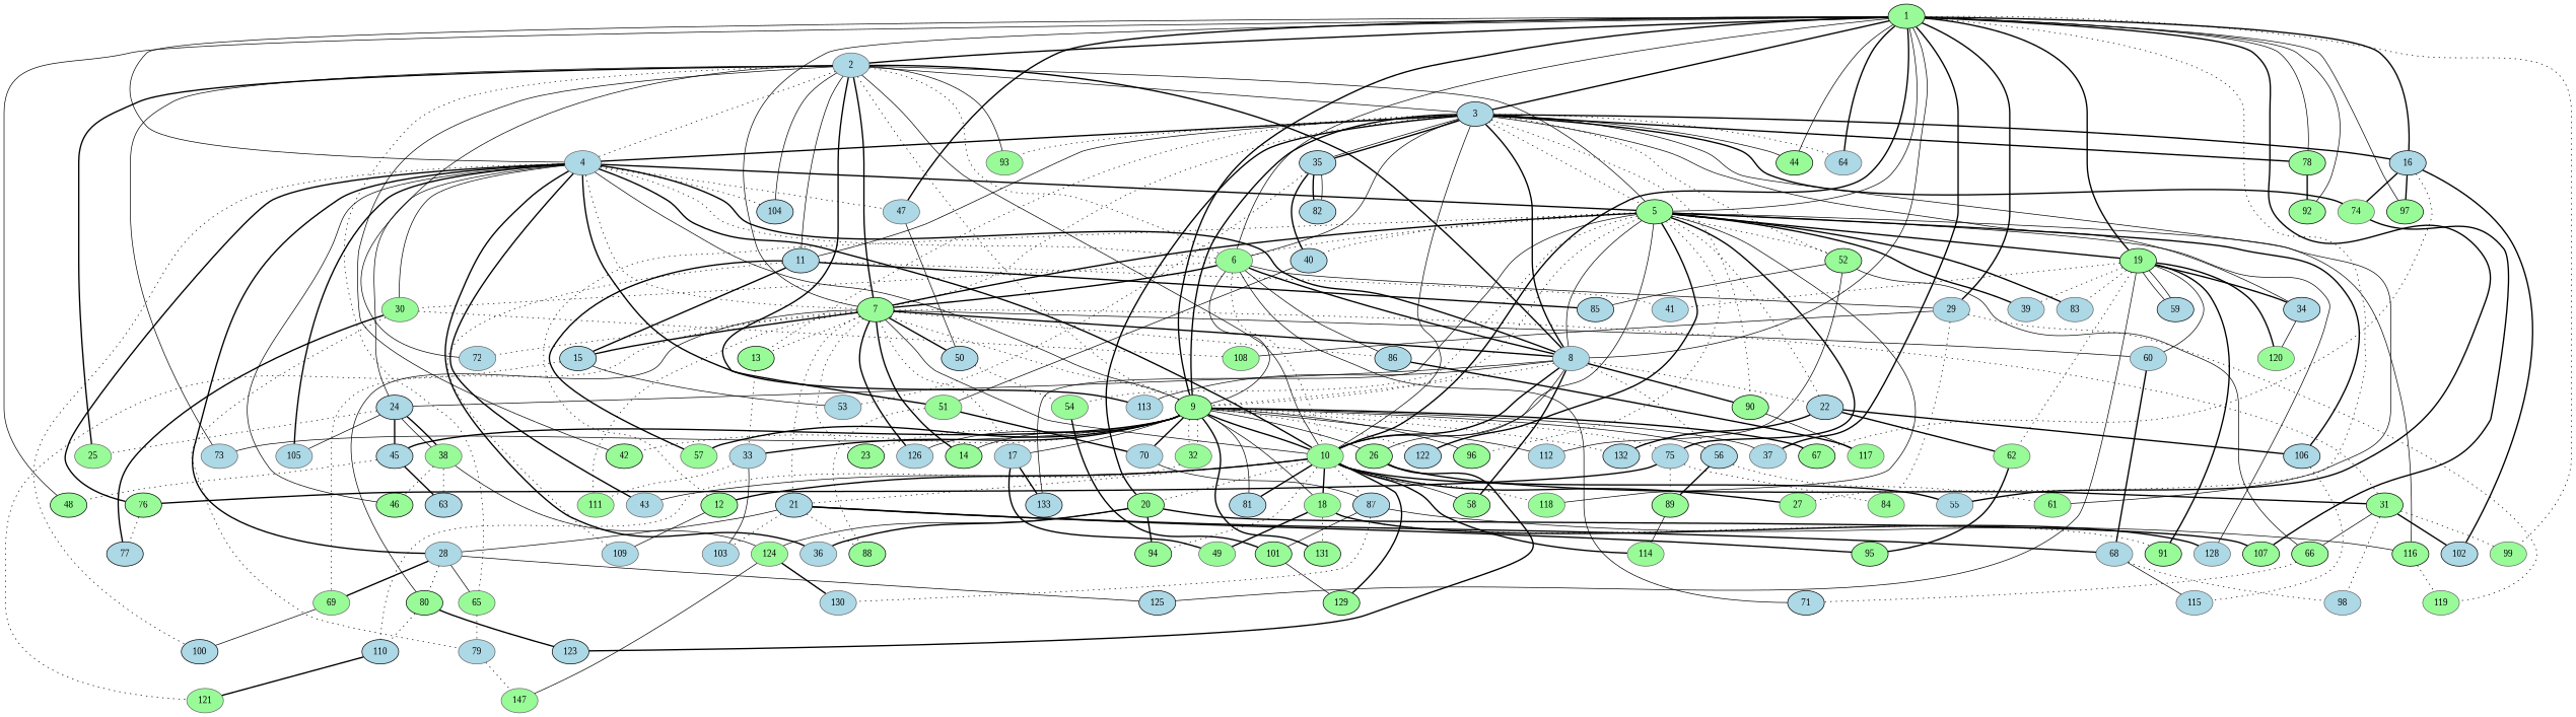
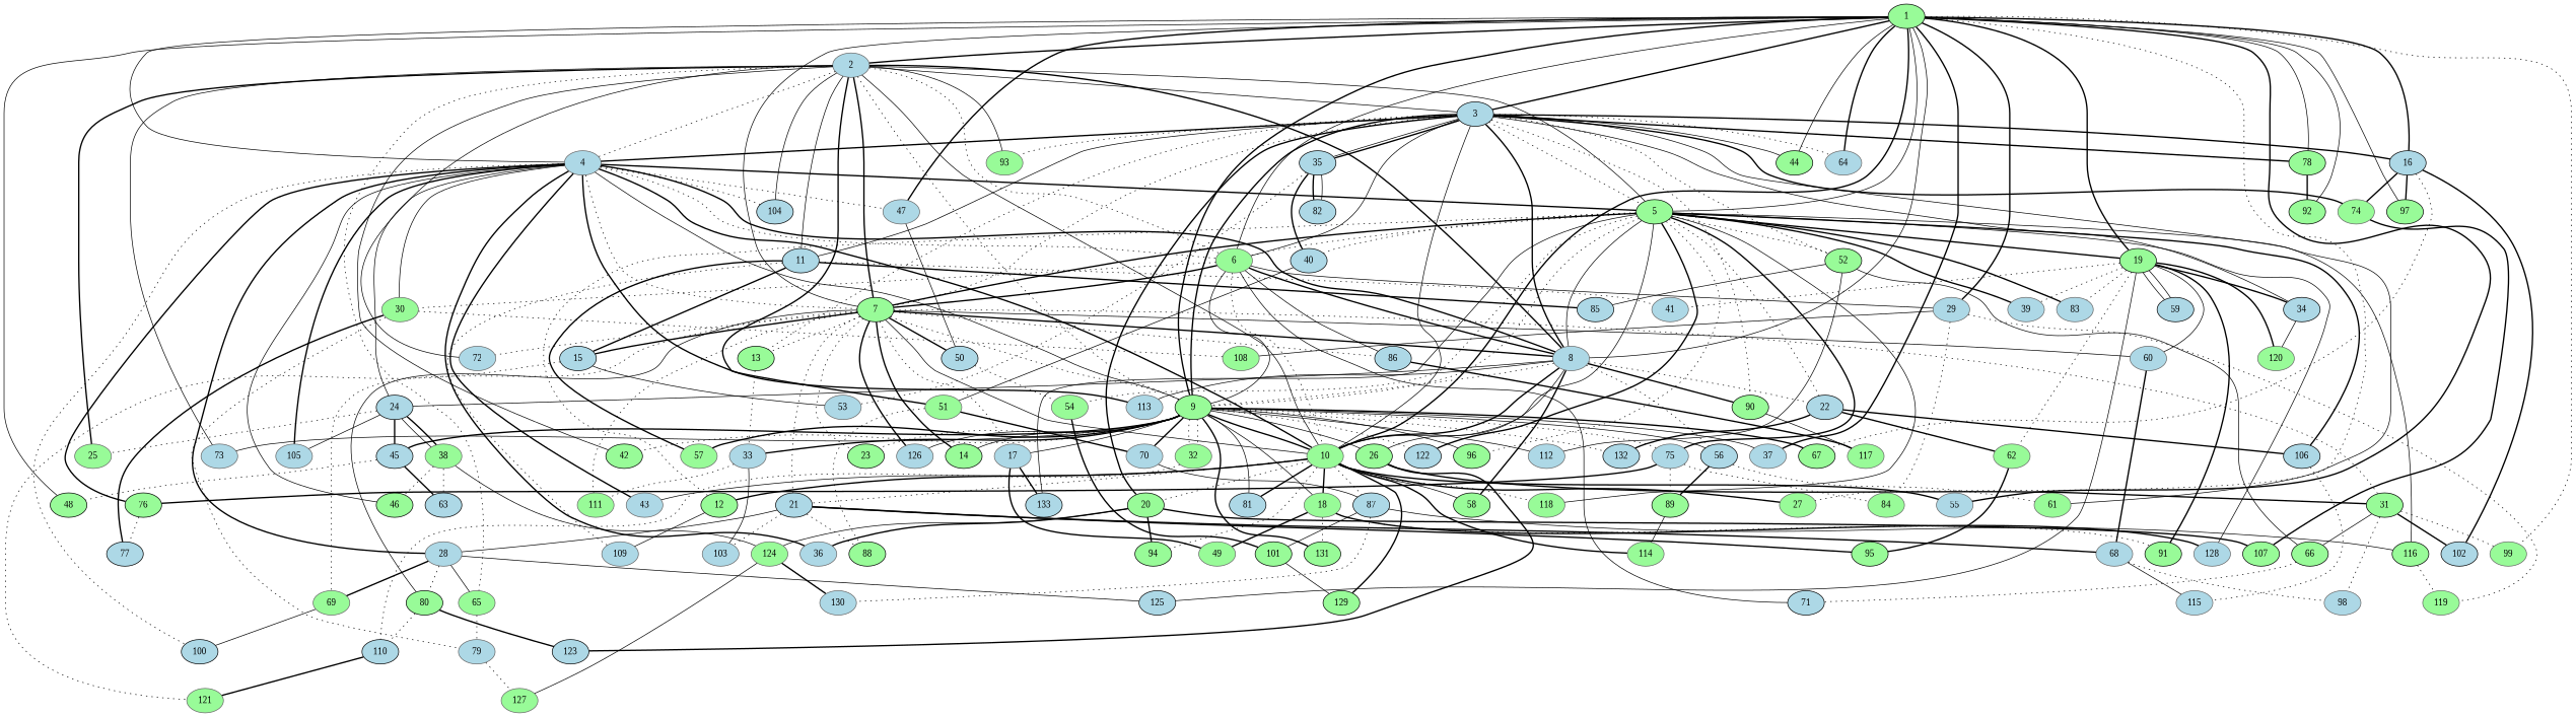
  graph {
    fontname="Liberation Serif"
    node [color=black fillcolor=palegreen fontname="Liberation Serif" style=filled]
    edge [fontname="Liberation Serif" style=bold]
    2 [color=gray40 fillcolor=lightblue]
    1
    3 [fillcolor=lightblue]
    4 [color=gray40 fillcolor=lightblue]
    5
    6 [color=gray40]
    7
    8 [color=gray40 fillcolor=lightblue]
    9
    10 [color=gray40]
    16 [fillcolor=lightblue]
    19
    27 [color=gray40]
    29 [color=gray40 fillcolor=lightblue]
    37 [color=gray40 fillcolor=lightblue]
    44
    47 [color=gray40 fillcolor=lightblue]
    48
    55 [color=gray40 fillcolor=lightblue]
    64 [color=gray40 fillcolor=lightblue]
    78
    92
    97
    99 [color=gray40]
    11 [fillcolor=lightblue]
    25 [color=gray40]
    42
    51 [color=gray40]
    65 [color=gray40]
    72 [color=gray40 fillcolor=lightblue]
    73 [color=gray40 fillcolor=lightblue]
    93 [color=gray40]
    104 [fillcolor=lightblue]
    13
    20
    34 [fillcolor=lightblue]
    35 [fillcolor=lightblue]
    52
    61 [color=gray40]
    74 [color=gray40]
    90
    24 [fillcolor=lightblue]
    28 [color=gray40 fillcolor=lightblue]
    30 [color=gray40]
    36 [color=gray40 fillcolor=lightblue]
    43 [color=gray40 fillcolor=lightblue]
    46
    76
    100 [fillcolor=lightblue]
    105 [color=gray40 fillcolor=lightblue]
    113 [color=gray40 fillcolor=lightblue]
    12
    22 [fillcolor=lightblue]
    39 [color=gray40 fillcolor=lightblue]
    40 [fillcolor=lightblue]
    54 [color=gray40]
    75 [color=gray40 fillcolor=lightblue]
    83 [color=gray40 fillcolor=lightblue]
    96
    106 [fillcolor=lightblue]
    116
    118 [color=gray40]
    122 [fillcolor=lightblue]
    128 [color=gray40 fillcolor=lightblue]
    133 [fillcolor=lightblue]
    71 [fillcolor=lightblue]
    86 [fillcolor=lightblue]
    14
    15 [fillcolor=lightblue]
    17 [color=gray40 fillcolor=lightblue]
    21 [fillcolor=lightblue]
    23
    31
    50 [fillcolor=lightblue]
    60 [color=gray40 fillcolor=lightblue]
    69 [color=gray40]
    80
    111 [color=gray40]
    126 [color=gray40 fillcolor=lightblue]
    26
    56 [fillcolor=lightblue]
    58
    18 [color=gray40]
    32 [color=gray40]
    33 [color=gray40 fillcolor=lightblue]
    45 [fillcolor=lightblue]
    57 [color=gray40]
    67
    70 [color=gray40 fillcolor=lightblue]
    81 [fillcolor=lightblue]
    112 [color=gray40 fillcolor=lightblue]
    131
    132 [fillcolor=lightblue]
    87 [fillcolor=lightblue]
    94
    114 [color=gray40]
    129
    102 [fillcolor=lightblue]
    41 [color=gray40 fillcolor=lightblue]
    91
    59 [fillcolor=lightblue]
    62 [color=gray40]
    120 [color=gray40]
    125 [fillcolor=lightblue]
    84 [color=gray40]
    108 [color=gray40]
    119 [color=gray40]
    85 [fillcolor=lightblue]
    109 [color=gray40 fillcolor=lightblue]
    88
    79 [color=gray40 fillcolor=lightblue]
    107
    124 [color=gray40]
    53 [color=gray40 fillcolor=lightblue]
    82 [fillcolor=lightblue]
    66
    117 [color=gray40]
    38 [color=gray40]
    77 [fillcolor=lightblue]
    101
    89
    115 [color=gray40 fillcolor=lightblue]
    121 [color=gray40]
    49 [color=gray40]
    68 [color=gray40 fillcolor=lightblue]
    95
    103 [color=gray40 fillcolor=lightblue]
    98 [color=gray40 fillcolor=lightblue]
    123 [fillcolor=lightblue]
    110 [fillcolor=lightblue]
    63 [fillcolor=lightblue]
    130 [color=gray40 fillcolor=lightblue]
-   127 [color=gray40 label=147]
+   127 [color=gray40]
    2 -- 3 [style=solid]
    2 -- 4 [style=dotted]
    2 -- 5 [style=solid]
    2 -- 6 [style=dotted]
    2 -- 7
    2 -- 8
    2 -- 9 [style=dotted]
    2 -- 10 [style=solid]
    2 -- 11 [style=solid]
    2 -- 25
    2 -- 42 [style=solid]
    2 -- 51
    2 -- 65 [style=dotted]
    2 -- 72 [style=solid]
    2 -- 73 [style=solid]
    2 -- 93 [style=solid]
    2 -- 104 [style=solid]
    1 -- 2
    1 -- 3
    1 -- 4 [style=solid]
    1 -- 5 [style=solid]
    1 -- 6 [style=solid]
    1 -- 7 [style=solid]
    1 -- 8 [style=solid]
    1 -- 9
    1 -- 10
    1 -- 16
    1 -- 19
    1 -- 27 [style=dotted]
    1 -- 29
    1 -- 37
    1 -- 44 [style=solid]
    1 -- 47
    1 -- 48 [style=solid]
    1 -- 55
    1 -- 64
    1 -- 78 [style=solid]
    1 -- 92 [style=solid]
    1 -- 97 [style=solid]
    1 -- 99 [style=dotted]
    3 -- 4
    3 -- 5 [style=dotted]
    3 -- 6 [style=solid]
    3 -- 7 [style=dotted]
    3 -- 8
    3 -- 9
    3 -- 10 [style=solid]
    3 -- 16
    3 -- 44 [style=solid]
    3 -- 64 [style=dotted]
    3 -- 78
    3 -- 11 [style=solid]
    3 -- 93 [style=dotted]
    3 -- 13 [style=dotted]
    3 -- 20
    3 -- 34 [style=solid]
    3 -- 35 [style=solid]
    3 -- 35
    3 -- 52 [style=dotted]
    3 -- 61 [style=solid]
    3 -- 74
    3 -- 90 [style=dotted]
    4 -- 5
    4 -- 6 [style=dotted]
    4 -- 7 [style=dotted]
    4 -- 8
    4 -- 9 [style=solid]
    4 -- 10
    4 -- 47 [style=dotted]
    4 -- 104 [style=dotted]
    4 -- 24 [style=solid]
    4 -- 28
    4 -- 30 [style=solid]
    4 -- 36
    4 -- 43
    4 -- 46 [style=solid]
    4 -- 76
    4 -- 100 [style=dotted]
    4 -- 105
    4 -- 113
    5 -- 6 [style=dotted]
    5 -- 7
    5 -- 8 [style=solid]
    5 -- 9 [style=dotted]
    5 -- 10 [style=solid]
    5 -- 19
    5 -- 52 [style=dotted]
    5 -- 12 [style=dotted]
    5 -- 22 [style=dotted]
    5 -- 39
    5 -- 40 [style=dotted]
    5 -- 54 [style=dotted]
    5 -- 75
    5 -- 83
    5 -- 96 [style=dotted]
    5 -- 106
    5 -- 116 [style=solid]
    5 -- 118 [style=solid]
    5 -- 122
    5 -- 128 [style=solid]
    5 -- 133 [style=solid]
    6 -- 7
    6 -- 8
    6 -- 9 [style=solid]
    6 -- 10 [style=dotted]
    6 -- 29 [style=solid]
    6 -- 30 [style=dotted]
    6 -- 71 [style=solid]
    6 -- 86 [style=solid]
    7 -- 8
    7 -- 9 [style=dotted]
    7 -- 10 [style=solid]
    7 -- 72 [style=dotted]
    7 -- 13 [style=dotted]
    7 -- 86 [style=dotted]
    7 -- 14
    7 -- 15
    7 -- 17 [style=dotted]
    7 -- 21 [style=dotted]
    7 -- 23 [style=dotted]
    7 -- 31 [style=dotted]
    7 -- 50
    7 -- 60 [style=solid]
    7 -- 69 [style=dotted]
    7 -- 80 [style=solid]
    7 -- 111 [style=dotted]
    7 -- 126
    8 -- 9 [style=dotted]
    8 -- 10
    8 -- 90
    8 -- 24 [style=solid]
    8 -- 113 [style=solid]
    8 -- 22 [style=dotted]
    8 -- 26 [style=solid]
    8 -- 56 [style=dotted]
    8 -- 58
    9 -- 10
    9 -- 37 [style=solid]
    9 -- 42 [style=dotted]
    9 -- 73 [style=solid]
    9 -- 75 [style=dotted]
    9 -- 96 [style=solid]
    9 -- 122 [style=dotted]
    9 -- 14 [style=solid]
    9 -- 17 [style=solid]
    9 -- 23 [style=dotted]
    9 -- 126 [style=solid]
    9 -- 26 [style=solid]
    9 -- 56 [style=solid]
    9 -- 18 [style=solid]
    9 -- 32 [style=dotted]
    9 -- 32 [style=dotted]
    9 -- 33
    9 -- 45
    9 -- 57
    9 -- 67
    9 -- 70
    9 -- 81 [style=solid]
    9 -- 112 [style=solid]
    9 -- 131
    9 -- 132 [style=dotted]
    10 -- 27
    10 -- 55
    10 -- 20 [style=dotted]
    10 -- 43 [style=solid]
    10 -- 12
    10 -- 118 [style=dotted]
    10 -- 21 [style=dotted]
    10 -- 58 [style=solid]
    10 -- 18
    10 -- 81
    10 -- 87 [style=dotted]
    10 -- 94 [style=dotted]
    10 -- 114
    10 -- 129
    16 -- 97
    16 -- 74
    16 -- 67 [style=dotted]
    16 -- 102
    19 -- 34
    19 -- 39 [style=dotted]
    19 -- 83 [style=dotted]
    19 -- 60 [style=solid]
    19 -- 41 [style=dotted]
    19 -- 91
    19 -- 59 [style=solid]
    19 -- 59 [style=solid]
    19 -- 62 [style=dotted]
    19 -- 120
    19 -- 125 [style=solid]
    29 -- 84 [style=dotted]
    29 -- 108 [style=solid]
    29 -- 119 [style=dotted]
    47 -- 50 [style=solid]
    78 -- 92
    11 -- 15
    11 -- 57
    11 -- 41 [style=dotted]
    11 -- 85
    11 -- 109 [style=dotted]
    51 -- 70
    51 -- 88 [style=dotted]
    65 -- 79 [style=dotted]
    13 -- 33 [style=dotted]
    20 -- 36
    20 -- 94
    20 -- 107
    20 -- 124 [style=solid]
    34 -- 120 [style=solid]
    35 -- 40
    35 -- 53 [style=dotted]
    35 -- 82
    35 -- 82 [style=solid]
    52 -- 112 [style=solid]
    52 -- 85 [style=solid]
    52 -- 66 [style=solid]
    74 -- 107
    90 -- 117 [style=solid]
    24 -- 25 [style=dotted]
    24 -- 105 [style=solid]
    24 -- 45
    24 -- 38 [style=solid]
    24 -- 38
    28 -- 65 [style=solid]
    28 -- 69
    28 -- 80 [style=dotted]
    28 -- 125 [style=solid]
    30 -- 108 [style=dotted]
    30 -- 79 [style=dotted]
    30 -- 77
    76 -- 77 [style=dotted]
    12 -- 109 [style=solid]
    22 -- 106
    22 -- 132
    22 -- 62
    40 -- 51 [style=solid]
    54 -- 101
    75 -- 76
    75 -- 84 [style=dotted]
    75 -- 89 [style=dotted]
    106 -- 115 [style=dotted]
    116 -- 119 [style=dotted]
    86 -- 117
    15 -- 53 [style=solid]
    15 -- 121 [style=dotted]
    17 -- 133
    17 -- 49
    21 -- 28 [style=solid]
    21 -- 88 [style=dotted]
    21 -- 68
    21 -- 95
    21 -- 103 [style=dotted]
    31 -- 99 [style=dotted]
    31 -- 102
    31 -- 66 [style=solid]
    31 -- 98 [style=dotted]
    50 -- 54 [style=dotted]
    60 -- 68
    69 -- 100 [style=solid]
    80 -- 123
    80 -- 110 [style=dotted]
    26 -- 31
    26 -- 123
    56 -- 61 [style=dotted]
    56 -- 89
    18 -- 128
    18 -- 131 [style=dotted]
    18 -- 91 [style=dotted]
    18 -- 49
    32 -- 110 [style=dotted]
    33 -- 111 [style=dotted]
    33 -- 103 [style=solid]
    45 -- 48 [style=dotted]
    45 -- 63
    70 -- 87 [style=solid]
    87 -- 116 [style=solid]
    87 -- 101 [style=solid]
    87 -- 130 [style=dotted]
    62 -- 95
    79 -- 127 [style=dotted]
    124 -- 130
    124 -- 127 [style=solid]
    66 -- 71 [style=dotted]
    38 -- 46 [style=dotted]
    38 -- 124 [style=solid]
    38 -- 63 [style=dotted]
    101 -- 129 [style=solid]
    89 -- 114 [style=solid]
    68 -- 115 [style=solid]
    68 -- 98 [style=dotted]
    110 -- 121
  }
